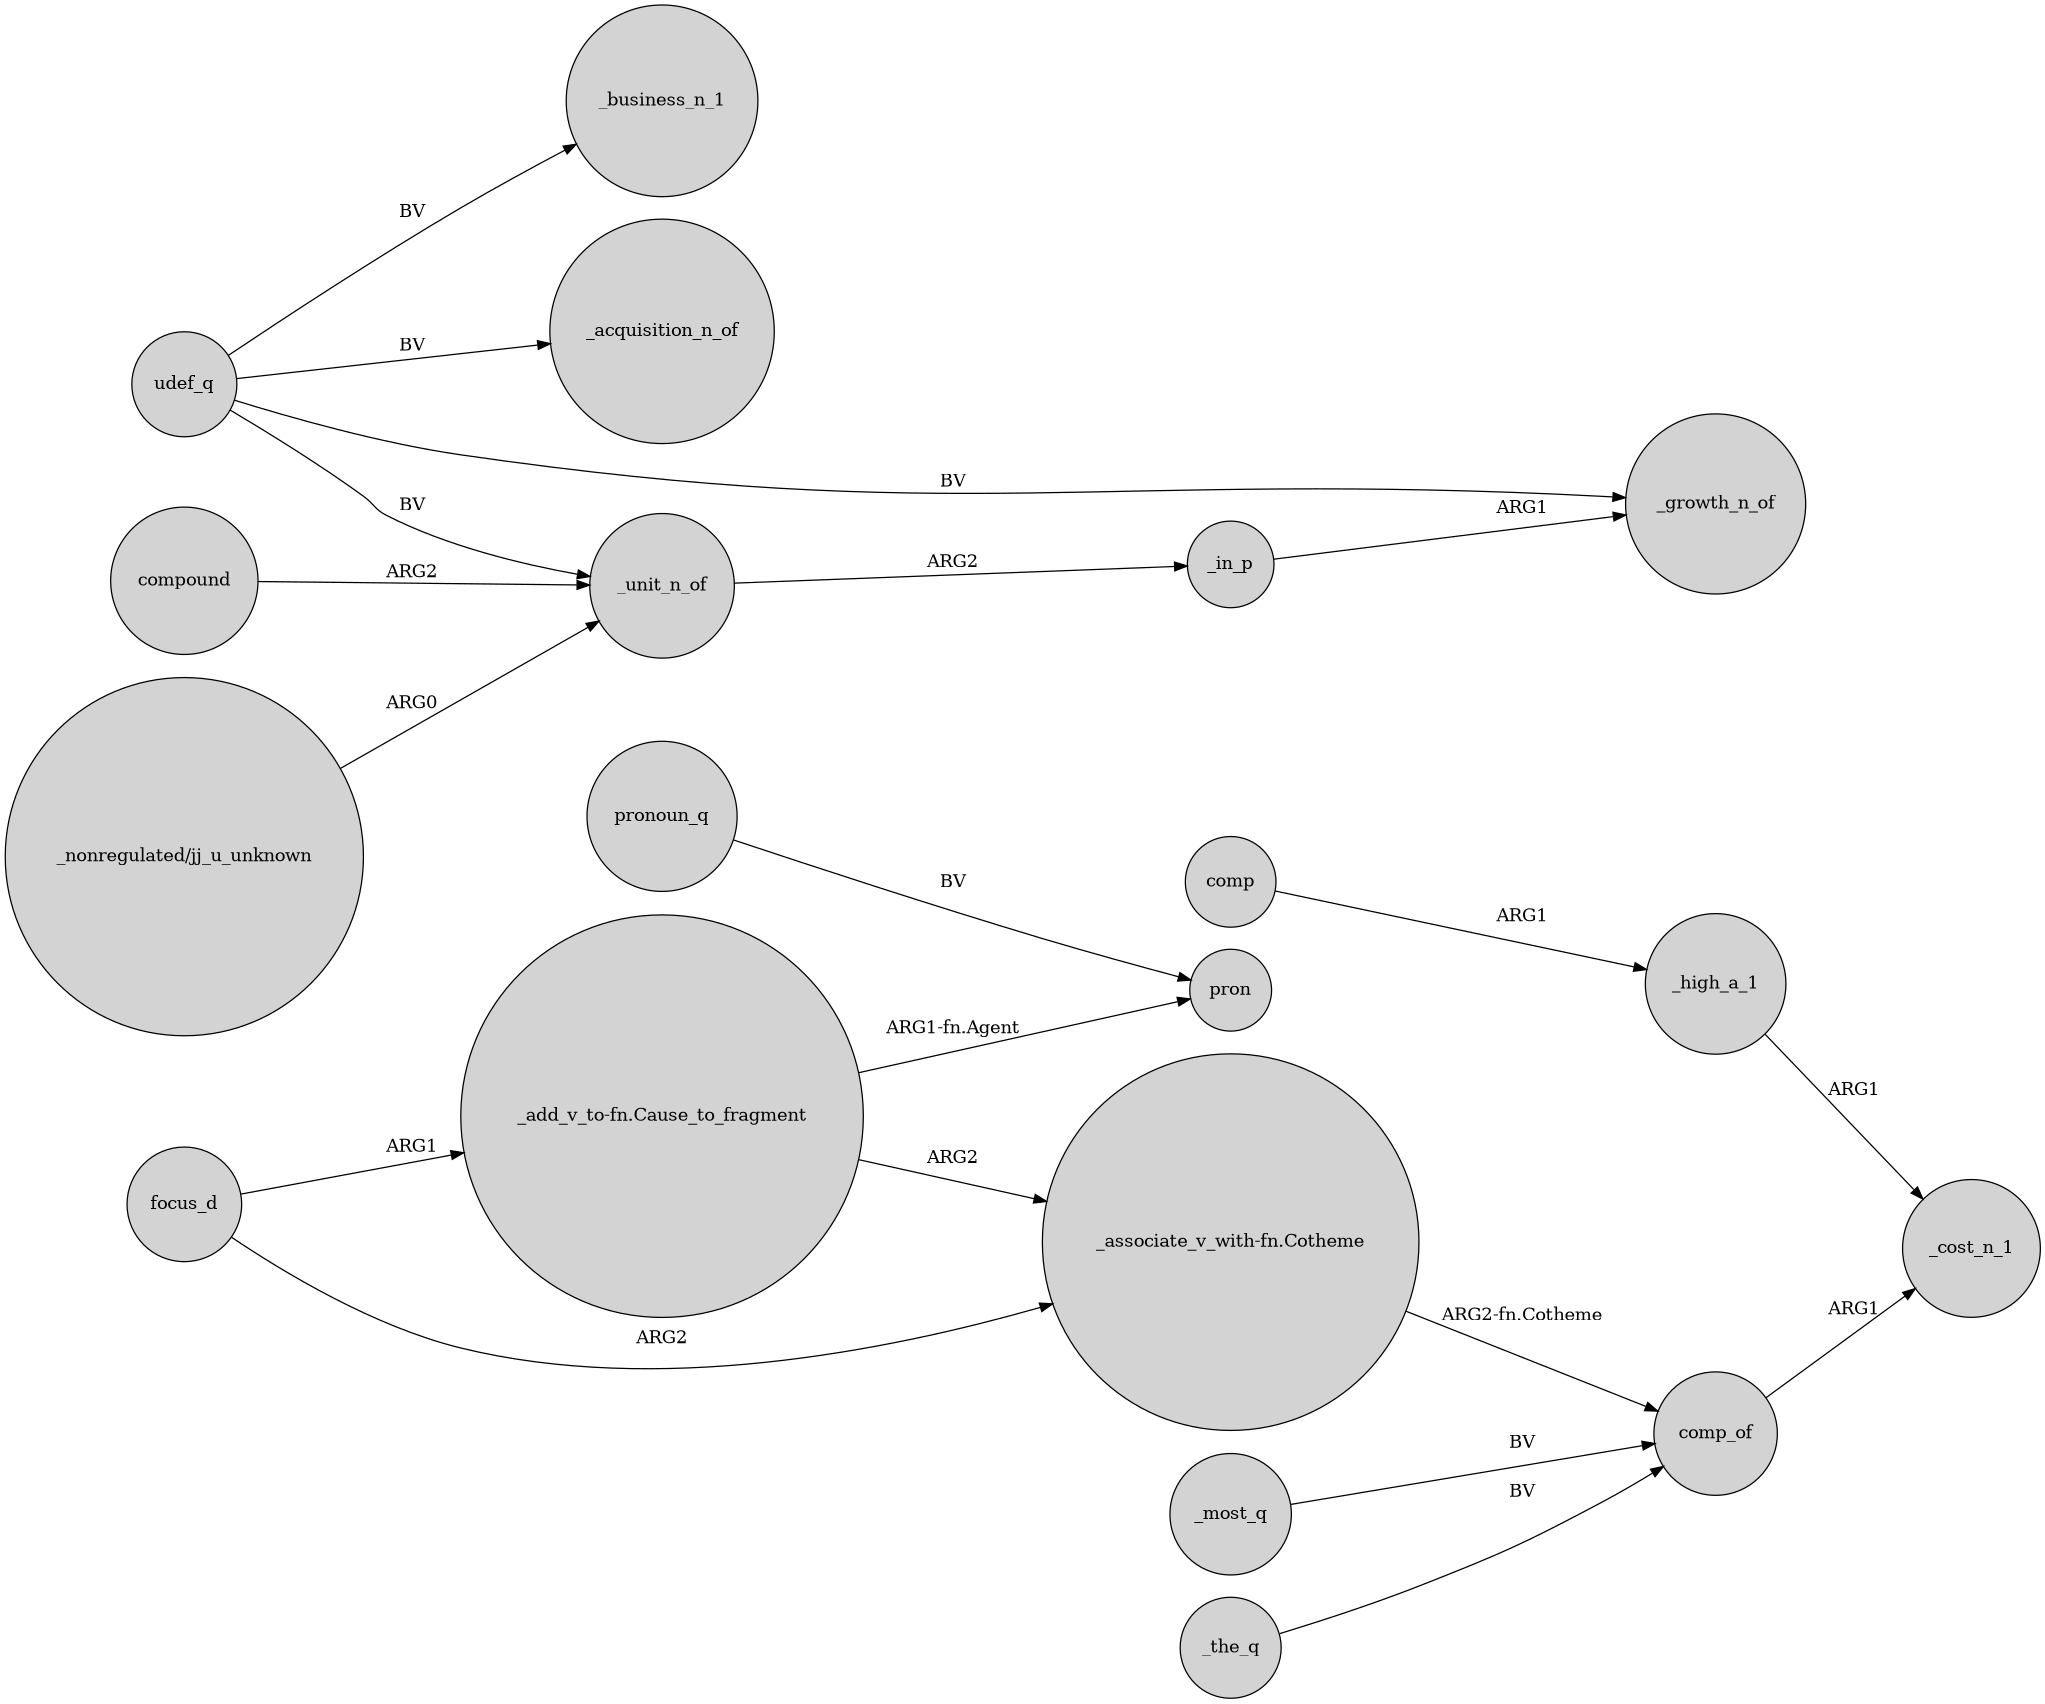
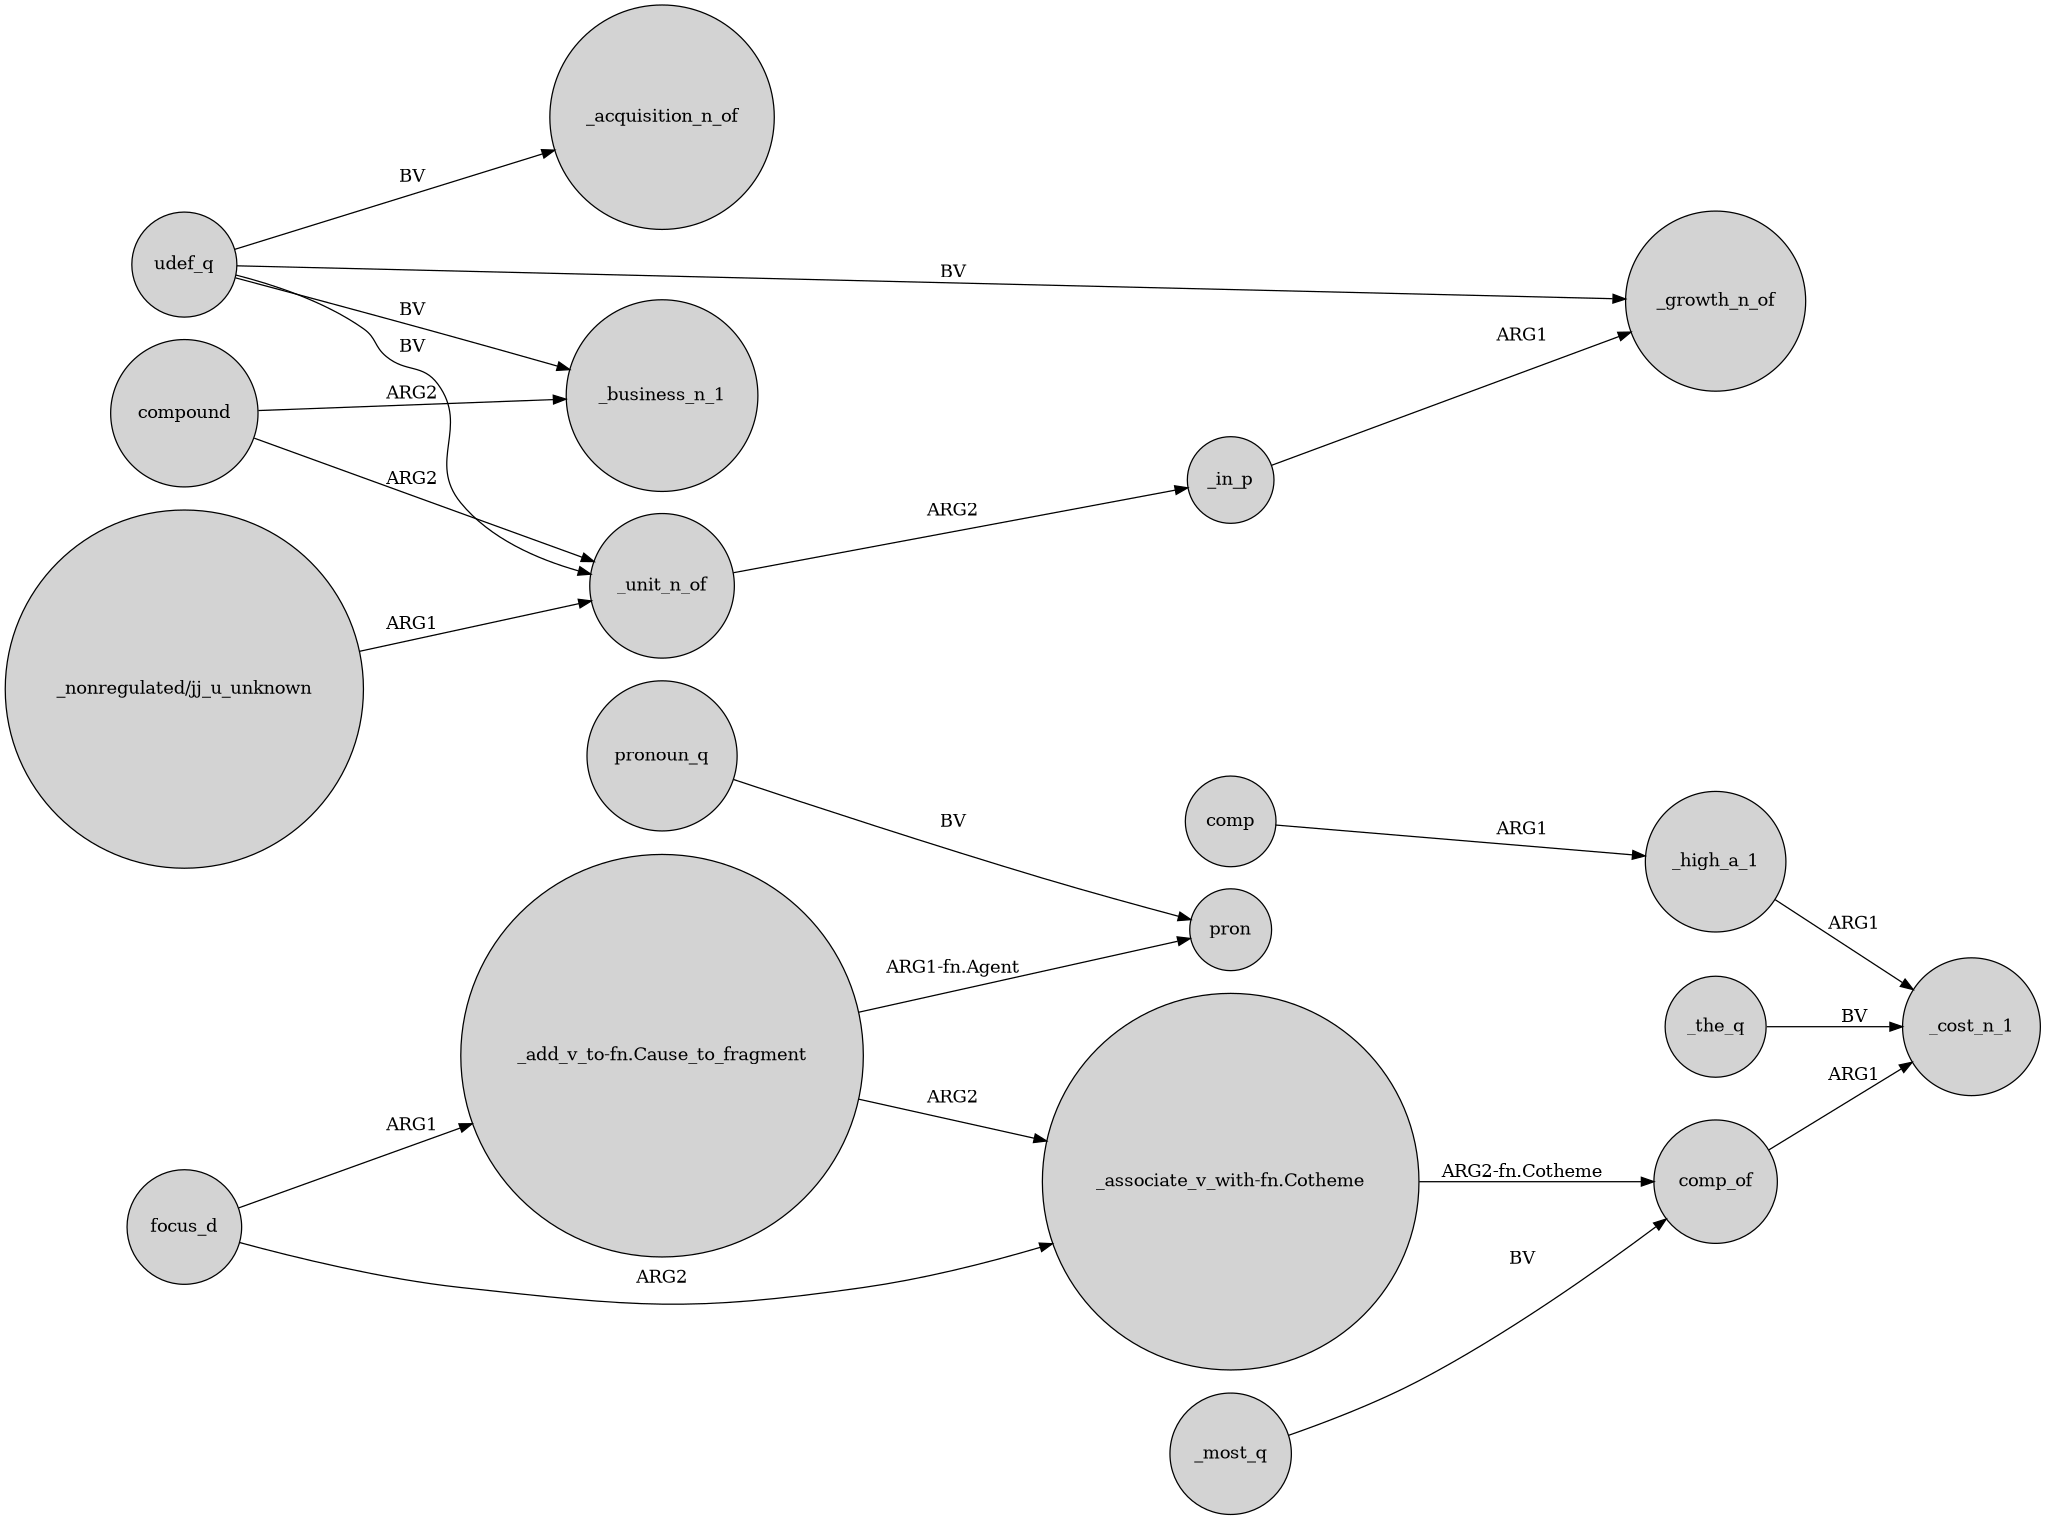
  digraph {
    rankdir=LR
    node [shape=circle style=filled]
    focus_d
    "_add_v_to-fn.Cause_to_fragment"
    "_associate_v_with-fn.Cotheme"
    pron
    n5 [label=comp_of]
    udef_q
    _unit_n_of
    _growth_n_of
    _business_n_1
    _acquisition_n_of
    _in_p
    _the_q
    _cost_n_1
    pronoun_q
    _high_a_1
    _most_q
    comp
    compound
    "_nonregulated/jj_u_unknown"
    focus_d -> "_add_v_to-fn.Cause_to_fragment" [label=ARG1]
    focus_d -> "_associate_v_with-fn.Cotheme" [label=ARG2]
    "_add_v_to-fn.Cause_to_fragment" -> "_associate_v_with-fn.Cotheme" [label=ARG2]
    "_add_v_to-fn.Cause_to_fragment" -> pron [label="ARG1-fn.Agent"]
    "_associate_v_with-fn.Cotheme" -> n5 [label="ARG2-fn.Cotheme"]
    n5 -> _cost_n_1 [label=ARG1]
    udef_q -> _unit_n_of [label=BV]
    udef_q -> _growth_n_of [label=BV]
    udef_q -> _business_n_1 [label=BV]
    udef_q -> _acquisition_n_of [label=BV]
    _unit_n_of -> _in_p [label=ARG2]
    _in_p -> _growth_n_of [label=ARG1]
-   _the_q -> n5 [label=BV]
+   _the_q -> _cost_n_1 [label=BV]
    pronoun_q -> pron [label=BV]
    _high_a_1 -> _cost_n_1 [label=ARG1]
    _most_q -> n5 [label=BV]
    comp -> _high_a_1 [label=ARG1]
    compound -> _unit_n_of [label=ARG2]
-   "_nonregulated/jj_u_unknown" -> _unit_n_of [label=ARG0]
+   compound -> _business_n_1 [label=ARG2]
+   "_nonregulated/jj_u_unknown" -> _unit_n_of [label=ARG1]
  }
